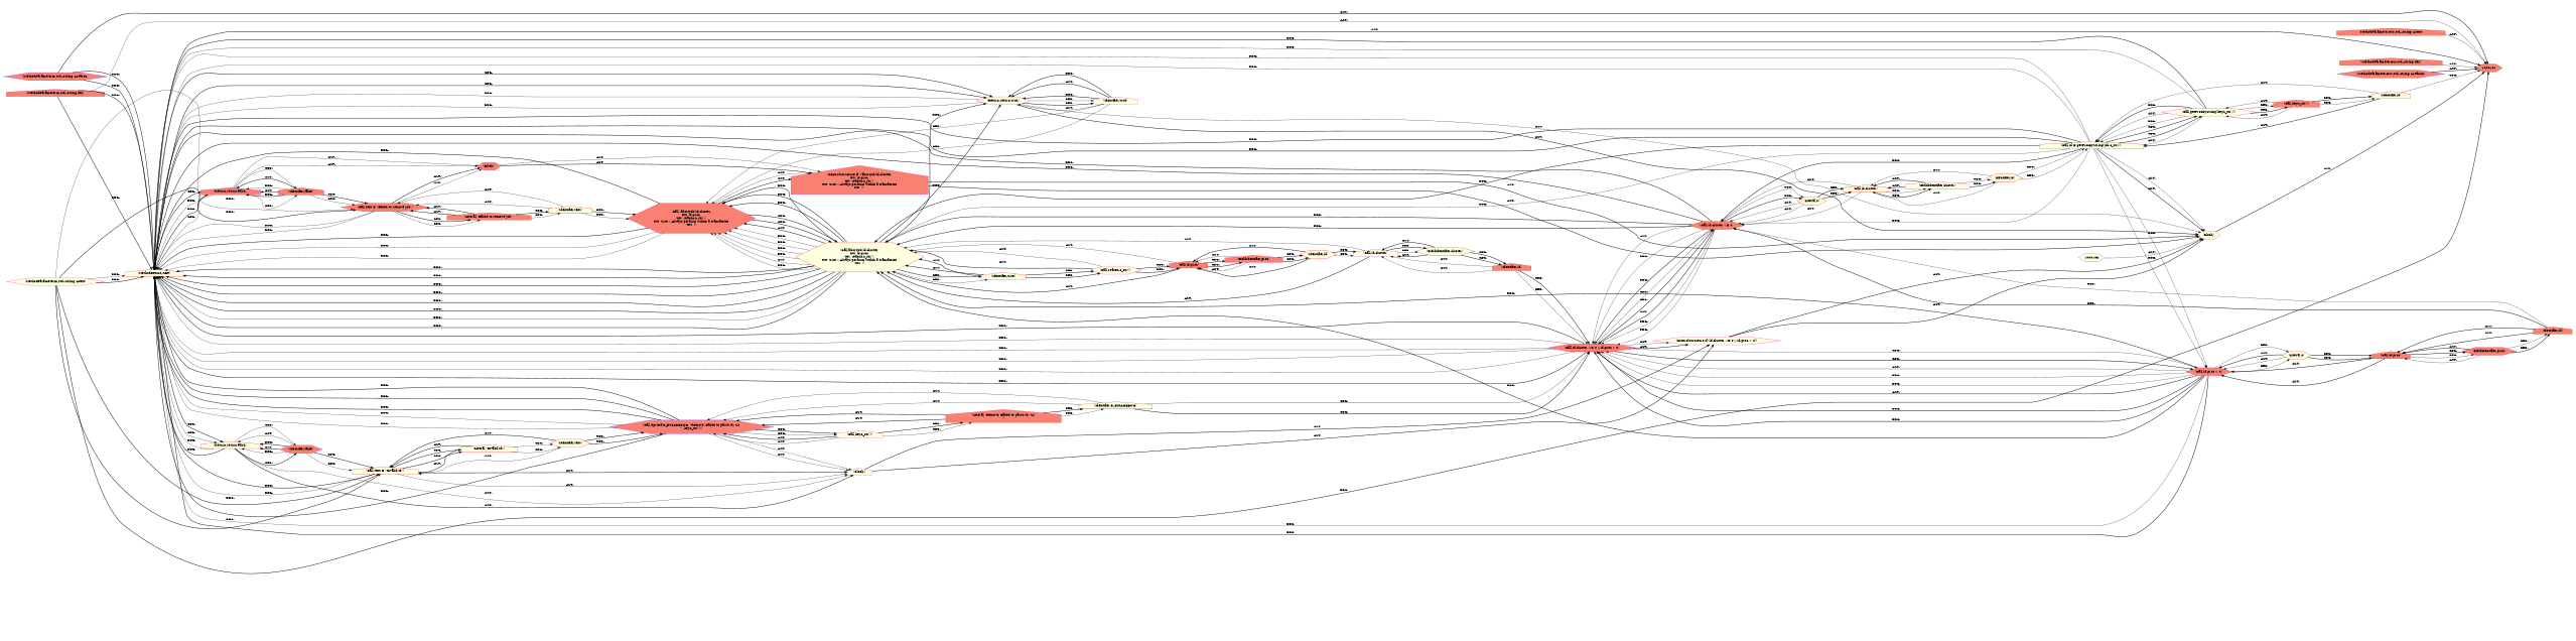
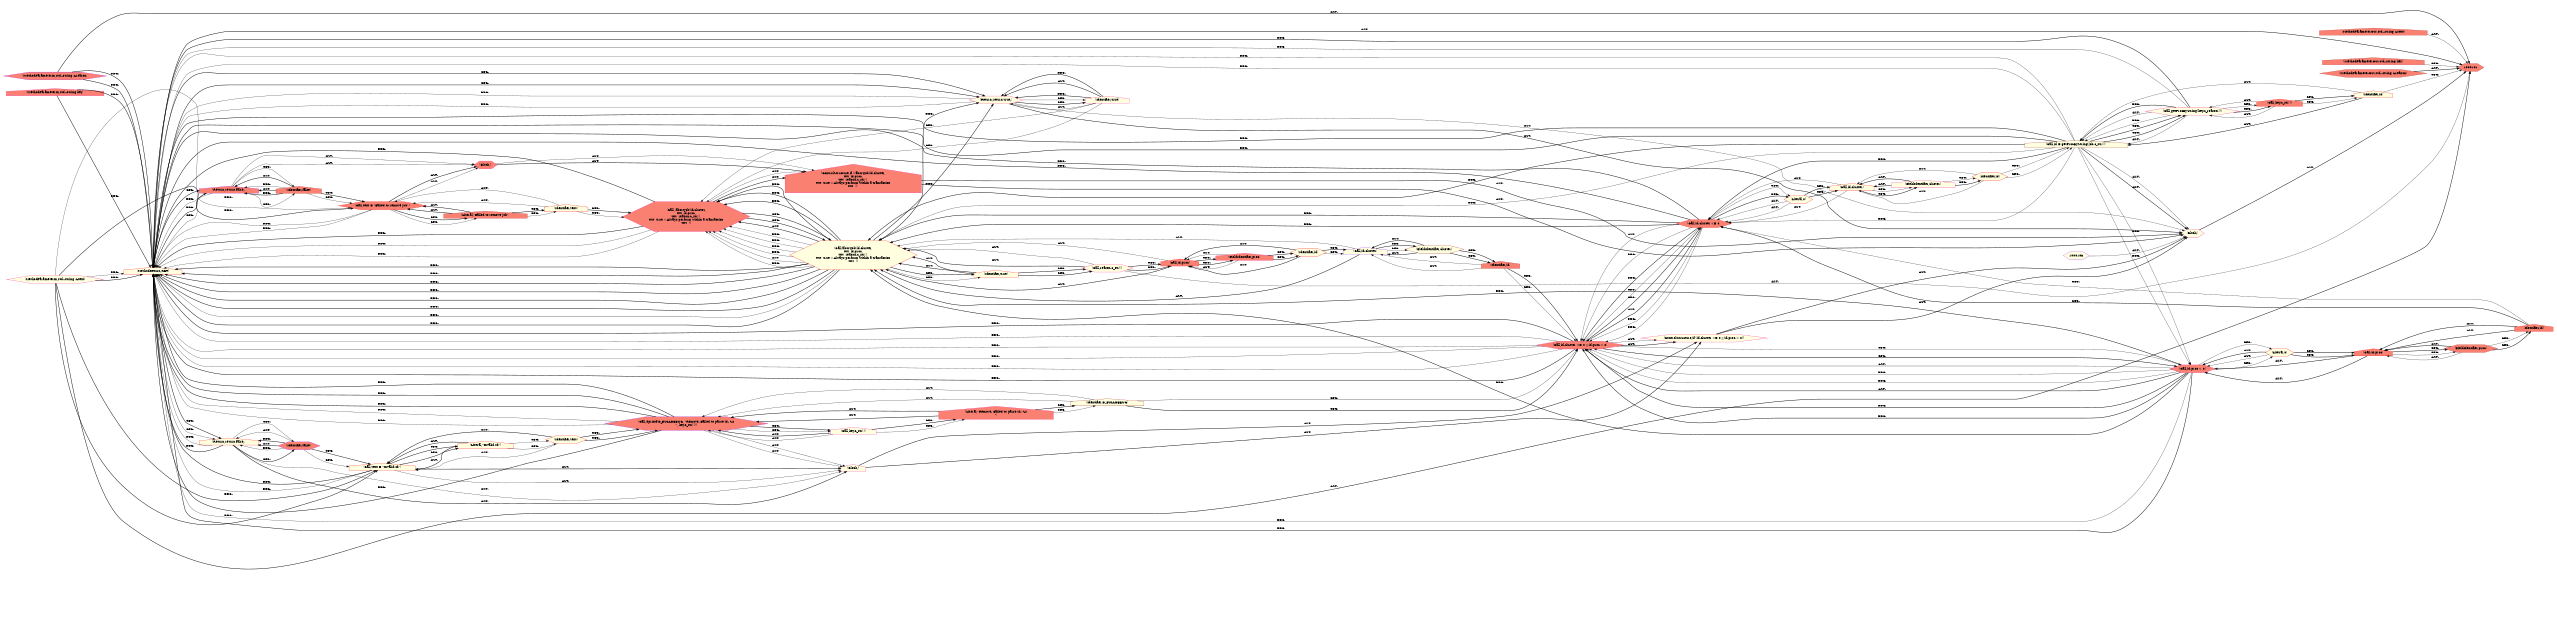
  digraph {
    rankdir=LR
    node [color=red fillcolor=lightyellow shape=house style=filled]
    edge [style=bold]
    n1 [label="(MethodReturn,RET)"]
    n2 [color=purple fillcolor=salmon label="(Return,return false;)"]
    n3 [color=deeppink label="(Return,return true;)" shape=hexagon]
    n4 [label="(Return,return false;)"]
    1000101 [color=brown fillcolor=salmon shape=hexagon]
    n6 [color=deeppink fillcolor=salmon label="(Block,)" shape=hexagon]
    n7 [color=brown fillcolor=salmon label="(Identifier,false)"]
    n8 [color=deeppink label="(Block,)" shape=hexagon]
    n9 [color=deeppink label="(Identifier,true)"]
    n10 [color=deeppink label="(Block,)"]
    n11 [color=purple fillcolor=salmon label="(Identifier,false)" shape=hexagon]
    n12 [color=deeppink fillcolor=salmon label="(MethodParameterIn,std::string key)"]
    n13 [color=brown fillcolor=salmon label="(MethodParameterOut,std::string key)"]
    n14 [color=purple fillcolor=salmon label="(MethodParameterIn,std::string &reason)" shape=hexagon]
-   n15 [color=purple fillcolor=salmon label="(MethodParameterOut,std::string &reason)" shape=hexagon]
+   n15 [color=brown fillcolor=salmon label="(MethodParameterOut,std::string &reason)" shape=hexagon]
    n16 [color=deeppink label="(MethodParameterIn,std::string &text)" shape=hexagon]
    n17 [fillcolor=salmon label="(Call,text = \"Failed to remove job\")" shape=hexagon]
    n18 [label="(Call,text = \"Invalid Id\")"]
    n19 [color=brown fillcolor=salmon label="(Literal,\"Failed to remove job\")"]
    n20 [label="(Literal,\"Invalid Id\")"]
    n21 [color=brown fillcolor=salmon label="(MethodParameterOut,std::string &text)"]
    n22 [color=deeppink fillcolor=salmon label="(ControlStructure,if (!abortJob(id.cluster,\n\t\t\t\t  id.proc,\n\t\t\t\t  reason.c_str(),\n\t\t\t\t  true // Always perform within a transaction\n\t\t\t\t  )))"]
    n23 [color=purple label="(Call,id.cluster)"]
    n24 [color=brown label="(FieldIdentifier,cluster)" shape=hexagon]
    n25 [label="(Call,abortJob(id.cluster,\n\t\t\t\t  id.proc,\n\t\t\t\t  reason.c_str(),\n\t\t\t\t  true // Always perform within a transaction\n\t\t\t\t  ))" shape=hexagon]
    n26 [color=brown fillcolor=salmon label="(Identifier,id)"]
    n27 [color=deeppink fillcolor=salmon label="(Call,!abortJob(id.cluster,\n\t\t\t\t  id.proc,\n\t\t\t\t  reason.c_str(),\n\t\t\t\t  true // Always perform within a transaction\n\t\t\t\t  ))" shape=hexagon]
    n28 [label="(Identifier,true)"]
    n29 [color=deeppink fillcolor=salmon label="(Call,id.cluster <= 0 || id.proc < 0)" shape=hexagon]
    n30 [fillcolor=salmon label="(Call,id.cluster <= 0)" shape=hexagon]
    n31 [color=deeppink fillcolor=salmon label="(Call,id.proc < 0)" shape=hexagon]
    n32 [color=deeppink label="(ControlStructure,if (id.cluster <= 0 || id.proc < 0))" shape=hexagon]
    n33 [color=deeppink label="(Call,reason.c_str())" shape=hexagon]
    n34 [fillcolor=salmon label="(Call,id.proc)"]
    n35 [color=deeppink fillcolor=salmon label="(FieldIdentifier,proc)"]
    n36 [label="(Identifier,id)" shape=hexagon]
    n37 [label="(Identifier,text)"]
    n38 [color=brown label="(Call,id = getProcByString(job.c_str()))"]
-   n39 [color=deeppink label="(Call,getProcByString(key.c_str()))" shape=hexagon]
+   n39 [color=deeppink label="(Call,getProcByString(key.c_reason()))" shape=hexagon]
    n40 [fillcolor=salmon label="(Call,key.c_str())"]
    n41 [label="(Literal,0)" shape=hexagon]
    n42 [label="(Literal,0)" shape=hexagon]
    n43 [label="(Identifier,id)"]
    n44 [label="(Call,id.cluster)"]
    n45 [color=deeppink label="(FieldIdentifier,cluster)"]
    n46 [label="(Identifier,id)" shape=hexagon]
    n47 [fillcolor=salmon label="(Call,id.proc)"]
    n48 [color=brown fillcolor=salmon label="(FieldIdentifier,proc)" shape=hexagon]
    n49 [fillcolor=salmon label="(Identifier,id)"]
    n50 [color=purple fillcolor=salmon label="(Call,dprintf(D_FULLDEBUG, \"Remove: Failed to parse id: %s\n\", key.c_str()))" shape=hexagon]
    n51 [color=deeppink label="(Call,key.c_str())"]
    n52 [color=deeppink fillcolor=salmon label="(Literal,\"Remove: Failed to parse id: %s\n\")"]
    n53 [color=brown label="(Identifier,D_FULLDEBUG)"]
    n54 [label="(Identifier,text)" shape=hexagon]
    1000106 [color=purple shape=hexagon]
    n1 -> n2 [label="CFG: " style=solid]
    n1 -> n2 [label="CFG: "]
    n1 -> n3 [label="CFG: "]
    n1 -> n3 [label="CFG: "]
    n1 -> n4 [label="CFG: "]
    n1 -> n4 [label="CFG: " style=solid]
    n1 -> 1000101 [label="AST: "]
    n2 -> n1 [label="DDG: " style=solid]
    n2 -> n1 [label="DDG: "]
    n2 -> n6 [label="AST: " style=solid]
    n2 -> n6 [label="AST: " style=solid]
    n2 -> n7 [label="CFG: " style=solid]
    n2 -> n7 [label="CFG: " style=solid]
    n3 -> n1 [label="DDG: " style=solid]
    n3 -> n1 [label="DDG: " style=solid]
    n3 -> n8 [label="AST: " style=solid]
    n3 -> n8 [label="AST: "]
    n3 -> n9 [label="CFG: " style=solid]
    n3 -> n9 [label="CFG: "]
    n4 -> n1 [label="DDG: " style=solid]
    n4 -> n1 [label="DDG: "]
    n4 -> n10 [label="AST: " style=solid]
    n4 -> n10 [label="AST: "]
    n4 -> n11 [label="CFG: "]
    n4 -> n11 [label="CFG: " style=solid]
    n6 -> n22 [label="AST: "]
    n6 -> n22 [label="AST: " style=solid]
    n7 -> n2 [label="AST: "]
    n7 -> n2 [label="DDG: " style=solid]
    n7 -> n2 [label="AST: "]
    n7 -> n2 [label="DDG: "]
    n7 -> n17 [label="CFG: " style=solid]
    n7 -> n17 [label="CFG: "]
    n8 -> 1000101 [label="AST: "]
    n9 -> n3 [label="AST: " style=solid]
    n9 -> n3 [label="DDG: "]
    n9 -> n3 [label="AST: "]
    n9 -> n3 [label="DDG: "]
    n9 -> n27 [label="CFG: " style=solid]
    n9 -> n27 [label="CFG: " style=solid]
    n10 -> n32 [label="AST: "]
    n10 -> n32 [label="AST: "]
    n11 -> n4 [label="AST: " style=solid]
    n11 -> n4 [label="DDG: "]
    n11 -> n4 [label="AST: "]
    n11 -> n4 [label="DDG: " style=solid]
    n11 -> n18 [label="CFG: " style=solid]
    n11 -> n18 [label="CFG: "]
    n12 -> n1 [label="DDG: "]
    n12 -> n1 [label="DDG: "]
-   n12 -> 1000101 [label="AST: " style=solid]
-   n13 -> 1000101 [label="AST: " style=solid]
+   n33 -> 1000101 [label="AST: " style=solid]
+   n13 -> 1000101 [label="CFG: " style=solid]
    n14 -> n1 [label="DDG: "]
    n14 -> n1 [label="DDG: "]
    n14 -> 1000101 [label="AST: "]
    n15 -> 1000101 [label="AST: "]
    n16 -> n1 [label="DDG: "]
    n16 -> n1 [label="DDG: " style=solid]
-   n16 -> 1000101 [label="DDG: "]
+   n16 -> 1000101 [label="AST: "]
    n16 -> n17 [label="DDG: " style=solid]
    n16 -> n17 [label="DDG: "]
    n16 -> n18 [label="DDG: "]
    n16 -> n18 [label="DDG: "]
    n17 -> n1 [label="DDG: " style=solid]
    n17 -> n1 [label="DDG: " style=solid]
    n17 -> n6 [label="AST: " style=solid]
    n17 -> n6 [label="AST: "]
    n17 -> n19 [label="CFG: "]
    n17 -> n19 [label="CFG: " style=solid]
    n18 -> n1 [label="DDG: "]
    n18 -> n1 [label="DDG: " style=solid]
    n18 -> n10 [label="AST: " style=solid]
    n18 -> n10 [label="AST: "]
    n18 -> n20 [label="CFG: "]
    n18 -> n20 [label="CFG: "]
    n19 -> n17 [label="AST: "]
    n19 -> n17 [label="AST: "]
    n19 -> n37 [label="CFG: "]
    n19 -> n37 [label="CFG: " style=solid]
    n20 -> n18 [label="AST: "]
    n20 -> n18 [label="AST: "]
    n20 -> n54 [label="CFG: " style=solid]
    n20 -> n54 [label="CFG: " style=solid]
    n21 -> 1000101 [label="AST: " style=solid]
    n22 -> n8 [label="AST: "]
    n22 -> n8 [label="AST: "]
    n23 -> n24 [label="CFG: "]
    n23 -> n24 [label="CFG: " style=solid]
    n23 -> n25 [label="AST: "]
    n23 -> n25 [label="AST: " style=solid]
    n24 -> n23 [label="AST: "]
    n24 -> n23 [label="AST: "]
    n24 -> n26 [label="CFG: "]
    n24 -> n26 [label="CFG: "]
    n25 -> n1 [label="DDG: "]
    n25 -> n1 [label="DDG: "]
    n25 -> n1 [label="DDG: "]
    n25 -> n1 [label="DDG: "]
    n25 -> n1 [label="DDG: "]
    n25 -> n1 [label="DDG: "]
    n25 -> n1 [label="DDG: " style=solid]
    n25 -> n1 [label="DDG: "]
    n25 -> n3 [label="DDG: "]
    n25 -> n3 [label="DDG: "]
    n25 -> n27 [label="AST: "]
    n25 -> n27 [label="DDG: " style=solid]
    n25 -> n27 [label="DDG: " style=solid]
    n25 -> n27 [label="DDG: " style=solid]
    n25 -> n27 [label="DDG: " style=solid]
    n25 -> n27 [label="AST: " style=solid]
    n25 -> n27 [label="DDG: " style=solid]
    n25 -> n27 [label="DDG: "]
    n25 -> n27 [label="DDG: "]
    n25 -> n27 [label="DDG: "]
    n25 -> n28 [label="CFG: "]
    n25 -> n28 [label="CFG: " style=solid]
    n26 -> n23 [label="AST: " style=solid]
    n26 -> n23 [label="AST: " style=solid]
    n26 -> n29 [label="CFG: " style=solid]
    n26 -> n29 [label="CFG: "]
    n27 -> n1 [label="DDG: "]
    n27 -> n1 [label="DDG: " style=solid]
    n27 -> n1 [label="DDG: " style=solid]
    n27 -> n1 [label="DDG: "]
    n27 -> n22 [label="AST: "]
    n27 -> n22 [label="AST: " style=solid]
    n27 -> n25 [label="CFG: "]
    n27 -> n25 [label="CFG: "]
    n28 -> n25 [label="AST: "]
    n28 -> n25 [label="AST: "]
    n28 -> n33 [label="CFG: "]
    n28 -> n33 [label="CFG: "]
    n29 -> n1 [label="DDG: " style=solid]
    n29 -> n1 [label="DDG: " style=solid]
    n29 -> n1 [label="DDG: " style=solid]
    n29 -> n1 [label="DDG: "]
    n29 -> n1 [label="DDG: "]
    n29 -> n1 [label="DDG: " style=solid]
    n29 -> n30 [label="CFG: " style=solid]
    n29 -> n30 [label="CFG: "]
    n29 -> n31 [label="CFG: " style=solid]
    n29 -> n31 [label="CFG: "]
    n29 -> n32 [label="AST: " style=solid]
    n29 -> n32 [label="AST: "]
    n30 -> n1 [label="DDG: "]
    n30 -> n1 [label="DDG: "]
    n30 -> n25 [label="DDG: "]
    n30 -> n25 [label="DDG: "]
    n30 -> n29 [label="AST: "]
    n30 -> n29 [label="DDG: " style=solid]
    n30 -> n29 [label="DDG: " style=solid]
    n30 -> n29 [label="AST: " style=solid]
    n30 -> n29 [label="DDG: " style=solid]
    n30 -> n29 [label="DDG: "]
    n30 -> n41 [label="CFG: " style=solid]
    n30 -> n41 [label="CFG: "]
    n31 -> n1 [label="DDG: " style=solid]
    n31 -> n1 [label="DDG: "]
    n31 -> n25 [label="DDG: "]
    n31 -> n25 [label="DDG: "]
    n31 -> n29 [label="AST: " style=solid]
    n31 -> n29 [label="DDG: " style=solid]
    n31 -> n29 [label="DDG: " style=solid]
    n31 -> n29 [label="AST: "]
    n31 -> n29 [label="DDG: "]
    n31 -> n29 [label="DDG: "]
    n31 -> n42 [label="CFG: " style=solid]
    n31 -> n42 [label="CFG: " style=solid]
    n32 -> n8 [label="AST: "]
    n32 -> n8 [label="AST: "]
    n33 -> n25 [label="AST: " style=solid]
    n33 -> n25 [label="AST: "]
    n33 -> n34 [label="CFG: "]
    n33 -> n34 [label="CFG: "]
    n34 -> n25 [label="AST: " style=solid]
    n34 -> n25 [label="AST: "]
    n34 -> n35 [label="CFG: "]
    n34 -> n35 [label="CFG: "]
    n35 -> n34 [label="AST: " style=solid]
    n35 -> n34 [label="AST: " style=solid]
    n35 -> n36 [label="CFG: "]
    n35 -> n36 [label="CFG: "]
    n36 -> n23 [label="CFG: "]
    n36 -> n23 [label="CFG: " style=solid]
    n36 -> n34 [label="AST: "]
    n36 -> n34 [label="AST: "]
    n37 -> n17 [label="AST: " style=solid]
    n37 -> n17 [label="AST: " style=solid]
    n37 -> n27 [label="CFG: "]
    n37 -> n27 [label="CFG: " style=solid]
    n38 -> n1 [label="DDG: " style=solid]
    n38 -> n1 [label="DDG: " style=solid]
    n38 -> n1 [label="DDG: "]
    n38 -> n1 [label="DDG: "]
    n38 -> n8 [label="AST: "]
    n38 -> n8 [label="AST: " style=solid]
    n38 -> n25 [label="DDG: "]
    n38 -> n25 [label="DDG: " style=solid]
    n38 -> n30 [label="DDG: "]
    n38 -> n30 [label="DDG: " style=solid]
    n38 -> n31 [label="DDG: " style=solid]
    n38 -> n31 [label="DDG: " style=solid]
    n38 -> n39 [label="CFG: "]
    n38 -> n39 [label="CFG: "]
    n39 -> n1 [label="DDG: " style=solid]
    n39 -> n1 [label="DDG: "]
    n39 -> n38 [label="AST: " style=solid]
    n39 -> n38 [label="DDG: "]
    n39 -> n38 [label="AST: " style=solid]
    n39 -> n38 [label="DDG: " style=solid]
    n39 -> n40 [label="CFG: " style=solid]
    n39 -> n40 [label="CFG: "]
    n40 -> n39 [label="AST: " style=solid]
    n40 -> n39 [label="AST: " style=solid]
    n40 -> n43 [label="CFG: "]
    n40 -> n43 [label="CFG: " style=solid]
    n41 -> n30 [label="AST: " style=solid]
    n41 -> n30 [label="AST: " style=solid]
    n41 -> n44 [label="CFG: "]
    n41 -> n44 [label="CFG: "]
    n42 -> n31 [label="AST: "]
    n42 -> n31 [label="AST: " style=solid]
    n42 -> n47 [label="CFG: "]
    n42 -> n47 [label="CFG: "]
    n43 -> 1000101 [label="CFG: " style=solid]
    n43 -> n38 [label="AST: " style=solid]
    n43 -> n38 [label="AST: "]
    n44 -> n30 [label="AST: " style=solid]
    n44 -> n30 [label="AST: " style=solid]
    n44 -> n45 [label="CFG: " style=solid]
    n44 -> n45 [label="CFG: "]
    n45 -> n44 [label="AST: "]
    n45 -> n44 [label="AST: "]
    n45 -> n46 [label="CFG: " style=solid]
    n45 -> n46 [label="CFG: "]
    n46 -> n38 [label="CFG: " style=solid]
    n46 -> n38 [label="CFG: " style=solid]
    n46 -> n44 [label="AST: " style=solid]
    n46 -> n44 [label="AST: " style=solid]
    n47 -> n31 [label="AST: "]
    n47 -> n31 [label="AST: "]
    n47 -> n48 [label="CFG: "]
    n47 -> n48 [label="CFG: " style=solid]
    n48 -> n47 [label="AST: " style=solid]
    n48 -> n47 [label="AST: "]
    n48 -> n49 [label="CFG: " style=solid]
    n48 -> n49 [label="CFG: "]
    n49 -> n30 [label="CFG: "]
    n49 -> n30 [label="CFG: " style=solid]
    n49 -> n47 [label="AST: "]
    n49 -> n47 [label="AST: "]
    n50 -> n1 [label="DDG: "]
    n50 -> n1 [label="DDG: "]
    n50 -> n1 [label="DDG: "]
    n50 -> n1 [label="DDG: "]
    n50 -> n1 [label="DDG: " style=solid]
    n50 -> n1 [label="DDG: " style=solid]
    n50 -> n10 [label="AST: " style=solid]
    n50 -> n10 [label="AST: " style=solid]
    n50 -> n51 [label="CFG: "]
    n50 -> n51 [label="CFG: " style=solid]
    n51 -> n50 [label="AST: "]
    n51 -> n50 [label="AST: " style=solid]
    n51 -> n52 [label="CFG: "]
    n51 -> n52 [label="CFG: " style=solid]
    n52 -> n50 [label="AST: "]
    n52 -> n50 [label="AST: "]
    n52 -> n53 [label="CFG: "]
    n52 -> n53 [label="CFG: " style=solid]
    n53 -> n29 [label="CFG: "]
    n53 -> n29 [label="CFG: " style=solid]
    n53 -> n50 [label="AST: " style=solid]
    n53 -> n50 [label="AST: " style=solid]
    n54 -> n18 [label="AST: "]
    n54 -> n18 [label="AST: " style=solid]
    n54 -> n50 [label="CFG: "]
    n54 -> n50 [label="CFG: "]
    1000106 -> n8 [label="AST: " style=solid]
  }
